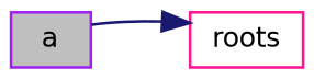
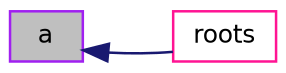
  digraph {
    rankdir=LR
    node [fontname=Helvetica fontsize=10 shape=record]
    n1 [color=purple fillcolor=grey75 fontcolor=black height=0.2 label=a style=filled width=0.4]
    n2 [color=deeppink height=0.2 label=roots width=0.4]
-   n2 -> n1 [color=midnightblue dir=back fontname=Helvetica fontsize=10 labelfontname=Helvetica labelfontsize=10 style=solid]
+   n1 -> n2 [color=midnightblue dir=back fontname=Helvetica fontsize=10 labelfontname=Helvetica labelfontsize=10 style=solid]
  }
